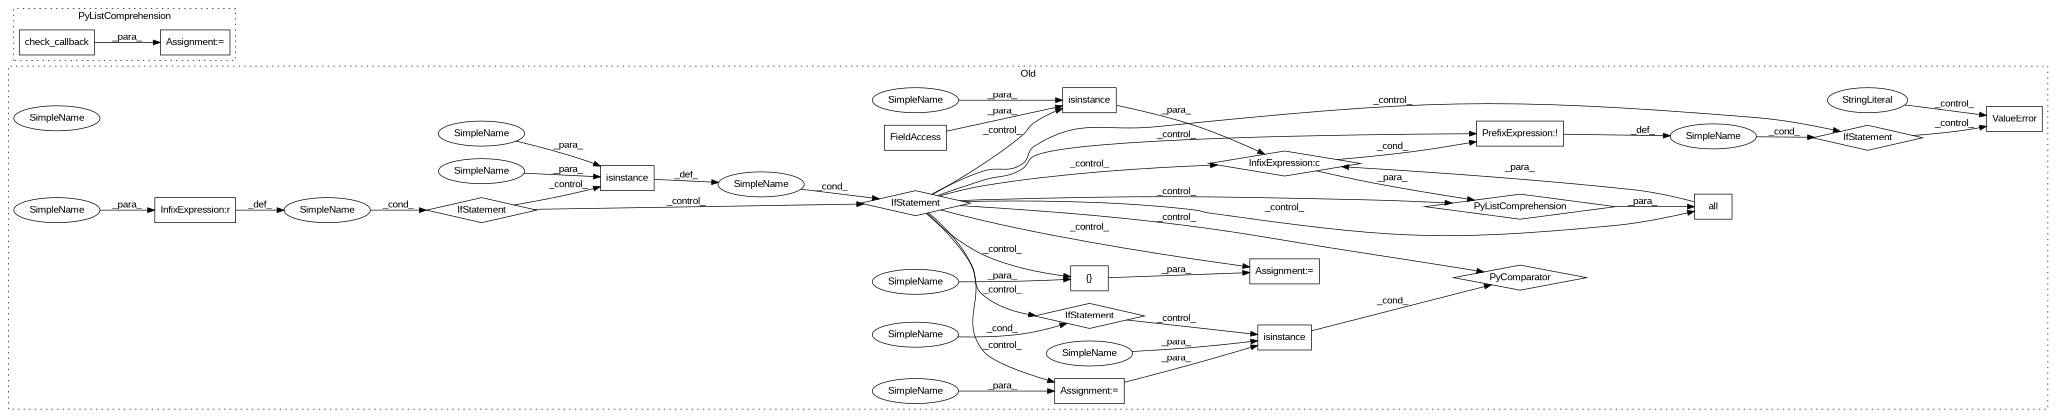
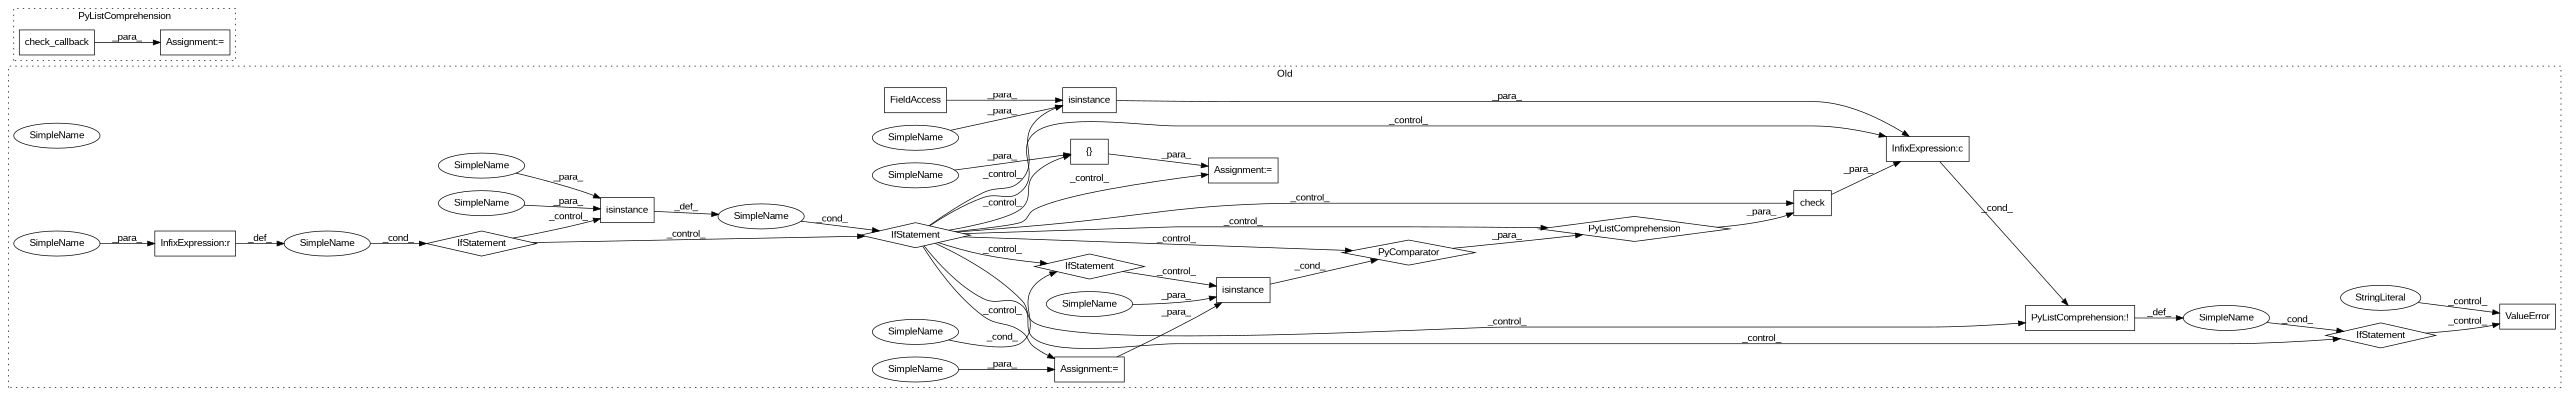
  digraph {
    fontname="Liberation Sans"
    rankdir=LR
    node [a=42 fontname="Liberation Sans" l=8 shape=box]
    edge [fontname="Liberation Sans"]
    n1 [a=32 l="11,1" label=isinstance s="1916,1937"]
    n2 [label=SimpleName shape=ellipse l=""]
-   n3 [a=27 l=4 label="InfixExpression:c" s=1895 shape=diamond]
-   n4 [a=32 l="17,-5" label=all s="1899,2034"]
-   n5 [a=38 l=1 label="PrefixExpression:!" s=1868]
+   n3 [a=27 l=4 label="InfixExpression:c" s=1895]
+   n4 [a=32 l="17,-5" label=check s="1899,2034"]
+   n5 [a=38 l=1 label="PyListComprehension:!" s=1868]
    n6 [a=113 l=24 label=PyComparator s=2002 shape=diamond]
    n7 [a=4 l="1,1" label="{}" s="1832,1841"]
    n8 [a=27 l=4 label="InfixExpression:r" s=1751]
    n9 [l=5 label=SimpleName s=2021 shape=ellipse]
    n10 [a=25 l=24 label=IfStatement s=2002 shape=diamond]
    n11 [label=SimpleName shape=ellipse l=""]
    n12 [a=25 l="4,2" label=IfStatement s="1864,2030" shape=diamond]
    n13 [a=25 l="4,2" label=IfStatement s="1769,1802" shape=diamond]
    n14 [a=25 l="4,2" label=IfStatement s="1739,1759" shape=diamond]
    n15 [a=32 l="11,1" label=ValueError s="2048,2121"]
    n16 [label=SimpleName shape=ellipse l=""]
    n17 [a=32 l="11,1" label=isinstance s="1870,1894"]
    n18 [a=22 l=4 label=FieldAccess s=1890]
    n19 [a=32 l="11,1" label=isinstance s="1773,1801"]
    n20 [a=7 l=1 label="Assignment:=" s=1822]
    n21 [a=45 l=62 label=StringLiteral s=2059 shape=ellipse]
    n22 [a=109 l=118 label=PyListComprehension s=1916 shape=diamond]
    n23 [a=7 l=24 label="Assignment:=" s=2002]
    n24 [label=SimpleName s=1793 shape=ellipse]
    n25 [label=SimpleName s=1929 shape=ellipse]
    n26 [l=5 label=SimpleName s=2021 shape=ellipse]
    n27 [label=SimpleName s=1784 shape=ellipse]
    n28 [label=SimpleName s=1881 shape=ellipse]
    n29 [label=SimpleName s=1743 shape=ellipse]
    n30 [label=SimpleName s=1833 shape=ellipse]
    n31 [label=SimpleName s=2009 shape=ellipse]
    n32 [a=32 l="15,1" label=check_callback s="1730,1753"]
    n33 [a=7 l=1 label="Assignment:=" s=1729]
    subgraph cluster_1 {
      label=Old
      style=dotted
      n1
      n2
      n3
      n4
      n5
      n6
      n7
      n8
      n9
      n10
      n11
      n12
      n13
      n14
      n15
      n16
      n17
      n18
      n19
      n20
      n21
      n22
      n23
      n24
      n25
      n26
      n27
      n28
      n29
      n30
      n31
    }
    subgraph cluster_2 {
      label=PyListComprehension
      style=dotted
      n32
      n33
    }
    n1 -> n6 [label=_cond_]
    n2 -> n13 [label=_cond_]
    n3 -> n5 [label=_cond_]
    n4 -> n3 [label=_para_]
    n5 -> n11 [label=_def_]
-   n3 -> n22 [label=_para_]
+   n6 -> n22 [label=_para_]
    n7 -> n20 [label=_para_]
    n8 -> n16 [label=_def_]
    n10 -> n1 [label=_control_]
    n11 -> n12 [label=_cond_]
    n12 -> n15 [label=_control_]
    n13 -> n3 [label=_control_]
    n13 -> n4 [label=_control_]
    n13 -> n5 [label=_control_]
    n13 -> n6 [label=_control_]
    n13 -> n7 [label=_control_]
    n13 -> n10 [label=_control_]
    n13 -> n12 [label=_control_]
    n13 -> n17 [label=_control_]
    n13 -> n20 [label=_control_]
    n13 -> n22 [label=_control_]
    n13 -> n23 [label=_control_]
    n14 -> n13 [label=_control_]
    n14 -> n19 [label=_control_]
    n16 -> n14 [label=_cond_]
    n17 -> n3 [label=_para_]
    n18 -> n17 [label=_para_]
    n19 -> n2 [label=_def_]
    n21 -> n15 [label=_control_]
    n22 -> n4 [label=_para_]
    n23 -> n1 [label=_para_]
    n24 -> n19 [label=_para_]
    n25 -> n1 [label=_para_]
    n26 -> n10 [label=_cond_]
    n27 -> n19 [label=_para_]
    n28 -> n17 [label=_para_]
    n29 -> n8 [label=_para_]
    n30 -> n7 [label=_para_]
    n31 -> n23 [label=_para_]
    n32 -> n33 [label=_para_]
  }
